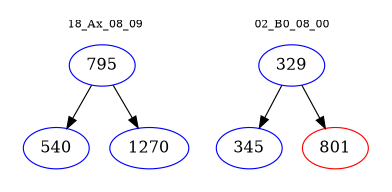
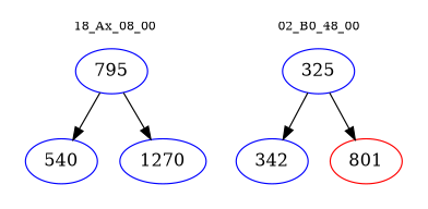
  digraph {
    node [color=blue]
    edge [color=black]
    n1 [label=795]
    n2 [label=540]
    n3 [label=1270]
-   n4 [label=329]
-   n5 [label=345]
+   n4 [label=325]
+   n5 [label=342]
    n6 [color=red label=801]
    subgraph cluster_1 {
      color=white
      fontsize=10
-     label="18_Ax_08_09"
+     label="18_Ax_08_00"
      n1
      n2
      n3
    }
    subgraph cluster_2 {
      color=white
      fontsize=10
-     label="02_B0_08_00"
+     label="02_B0_48_00"
      n4
      n5
      n6
    }
    n1 -> n2
    n1 -> n3
    n4 -> n5
    n4 -> n6
  }
